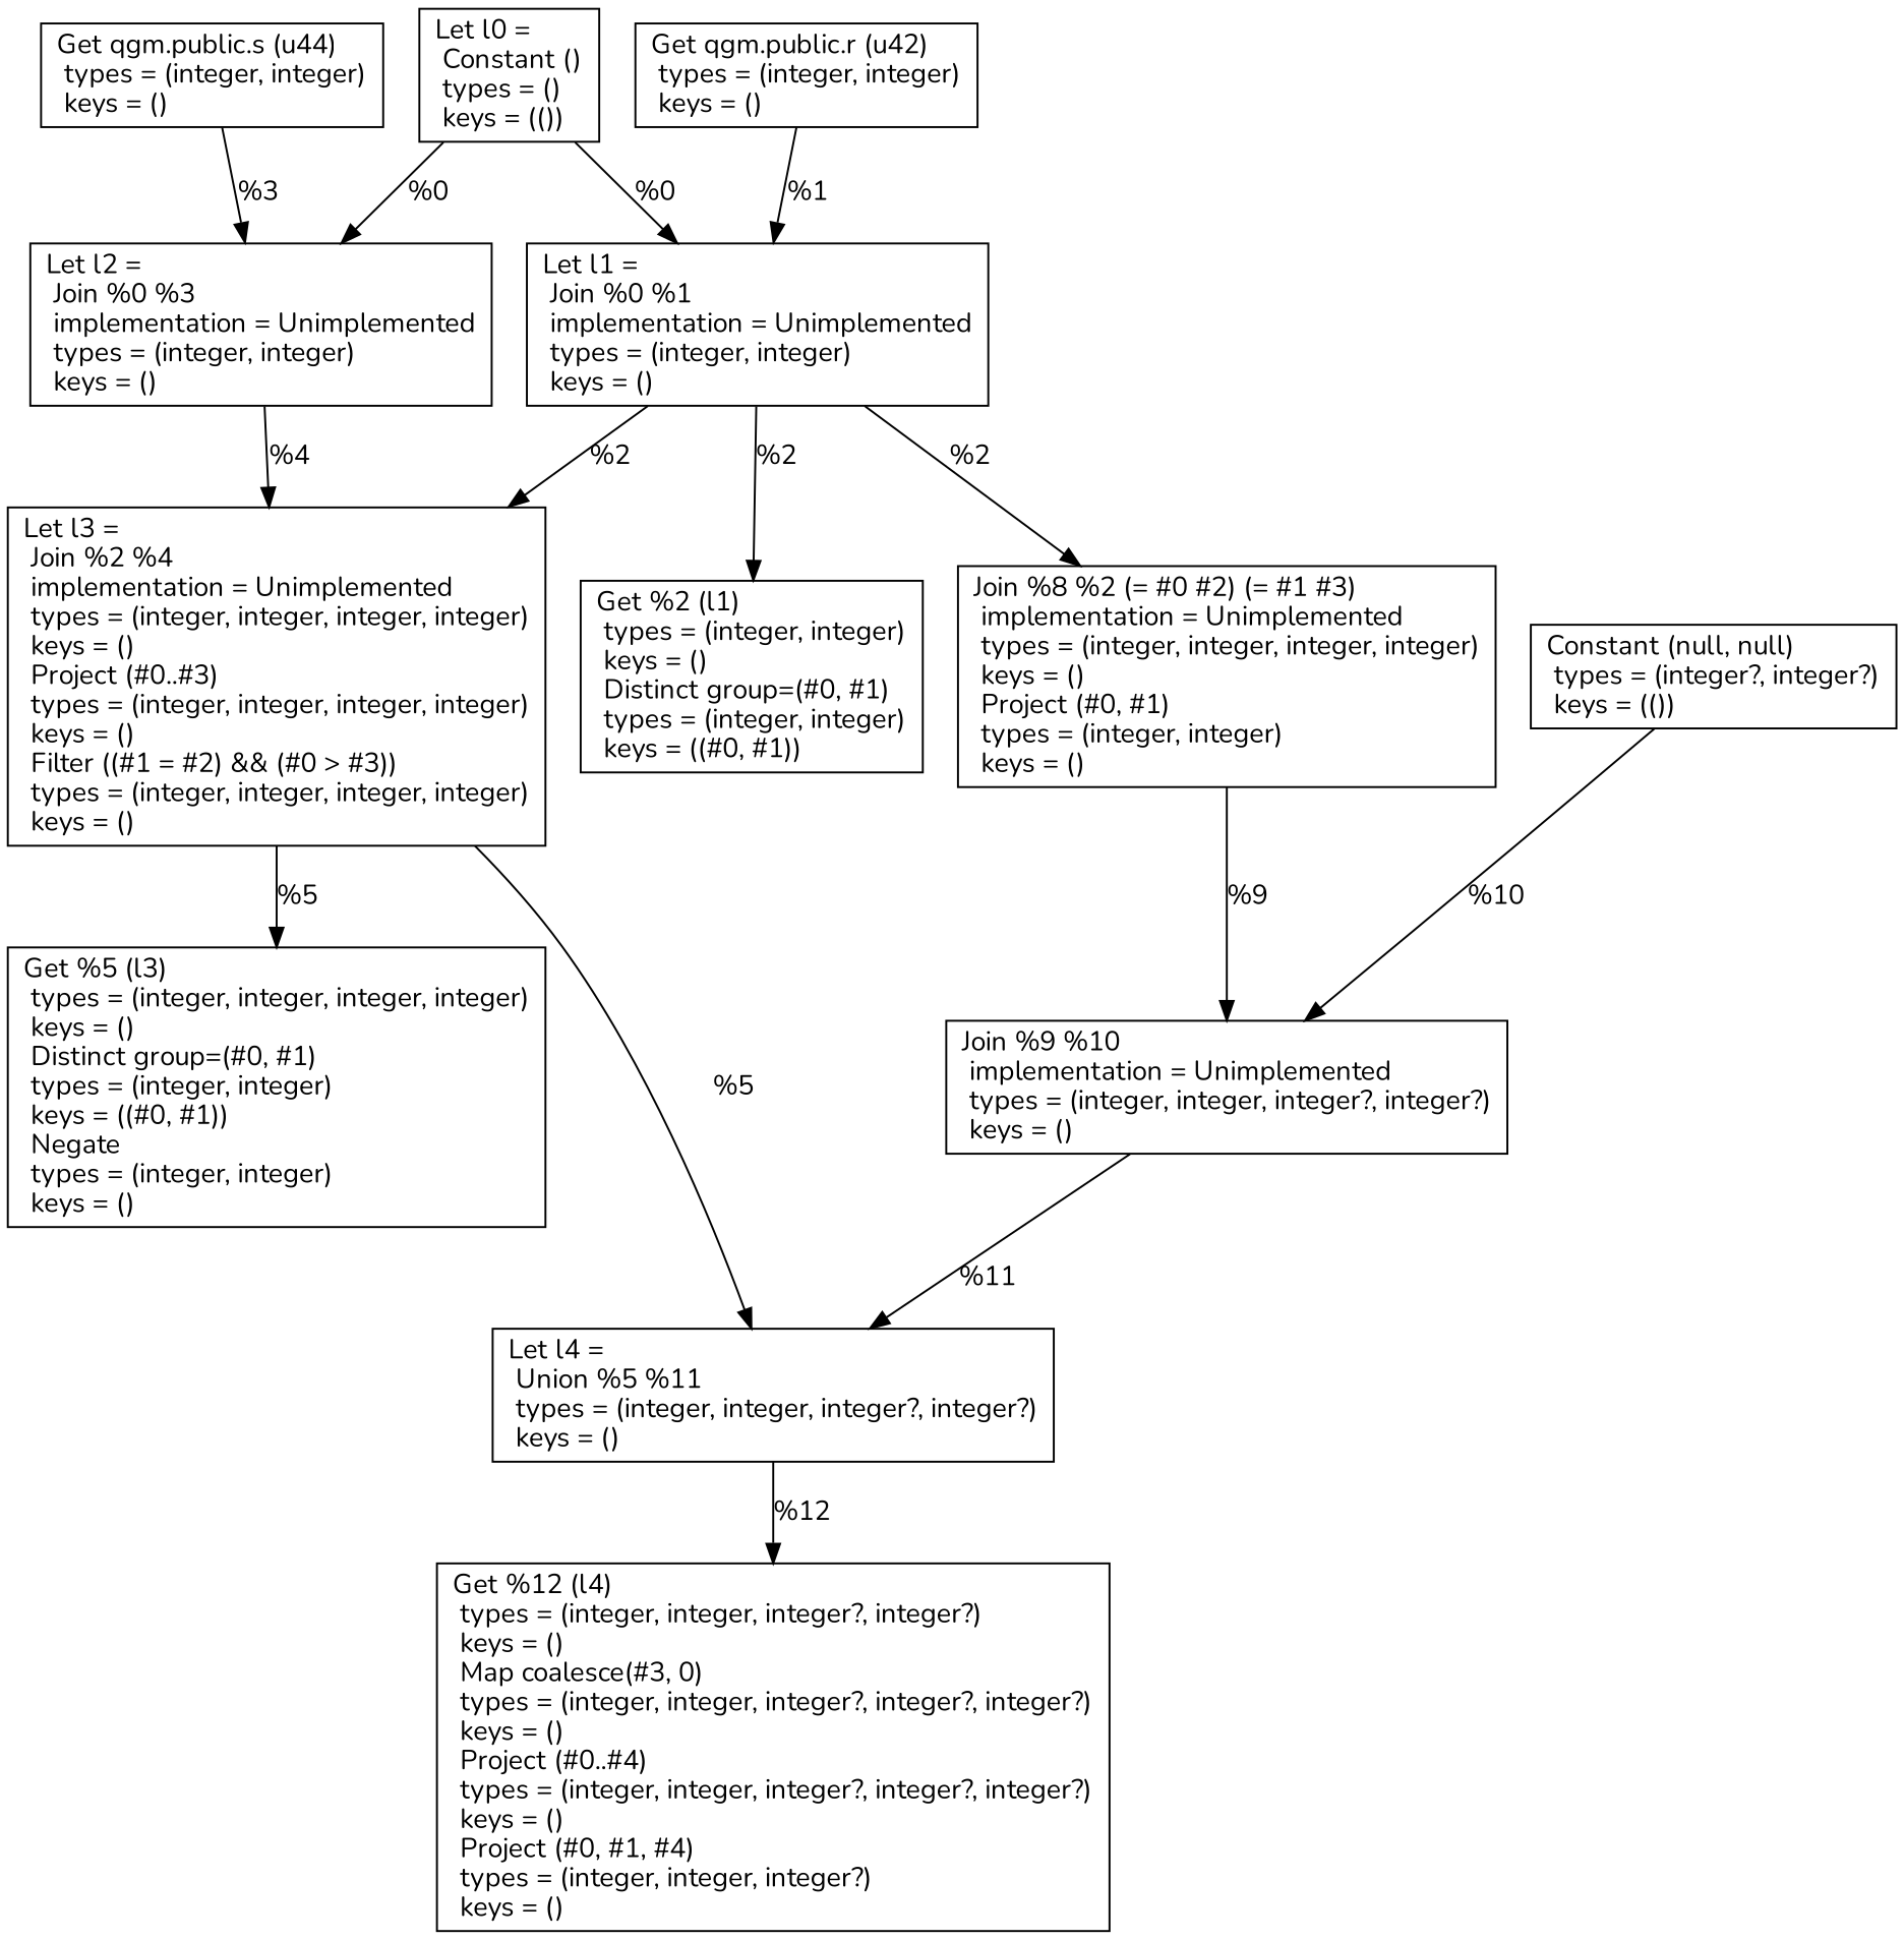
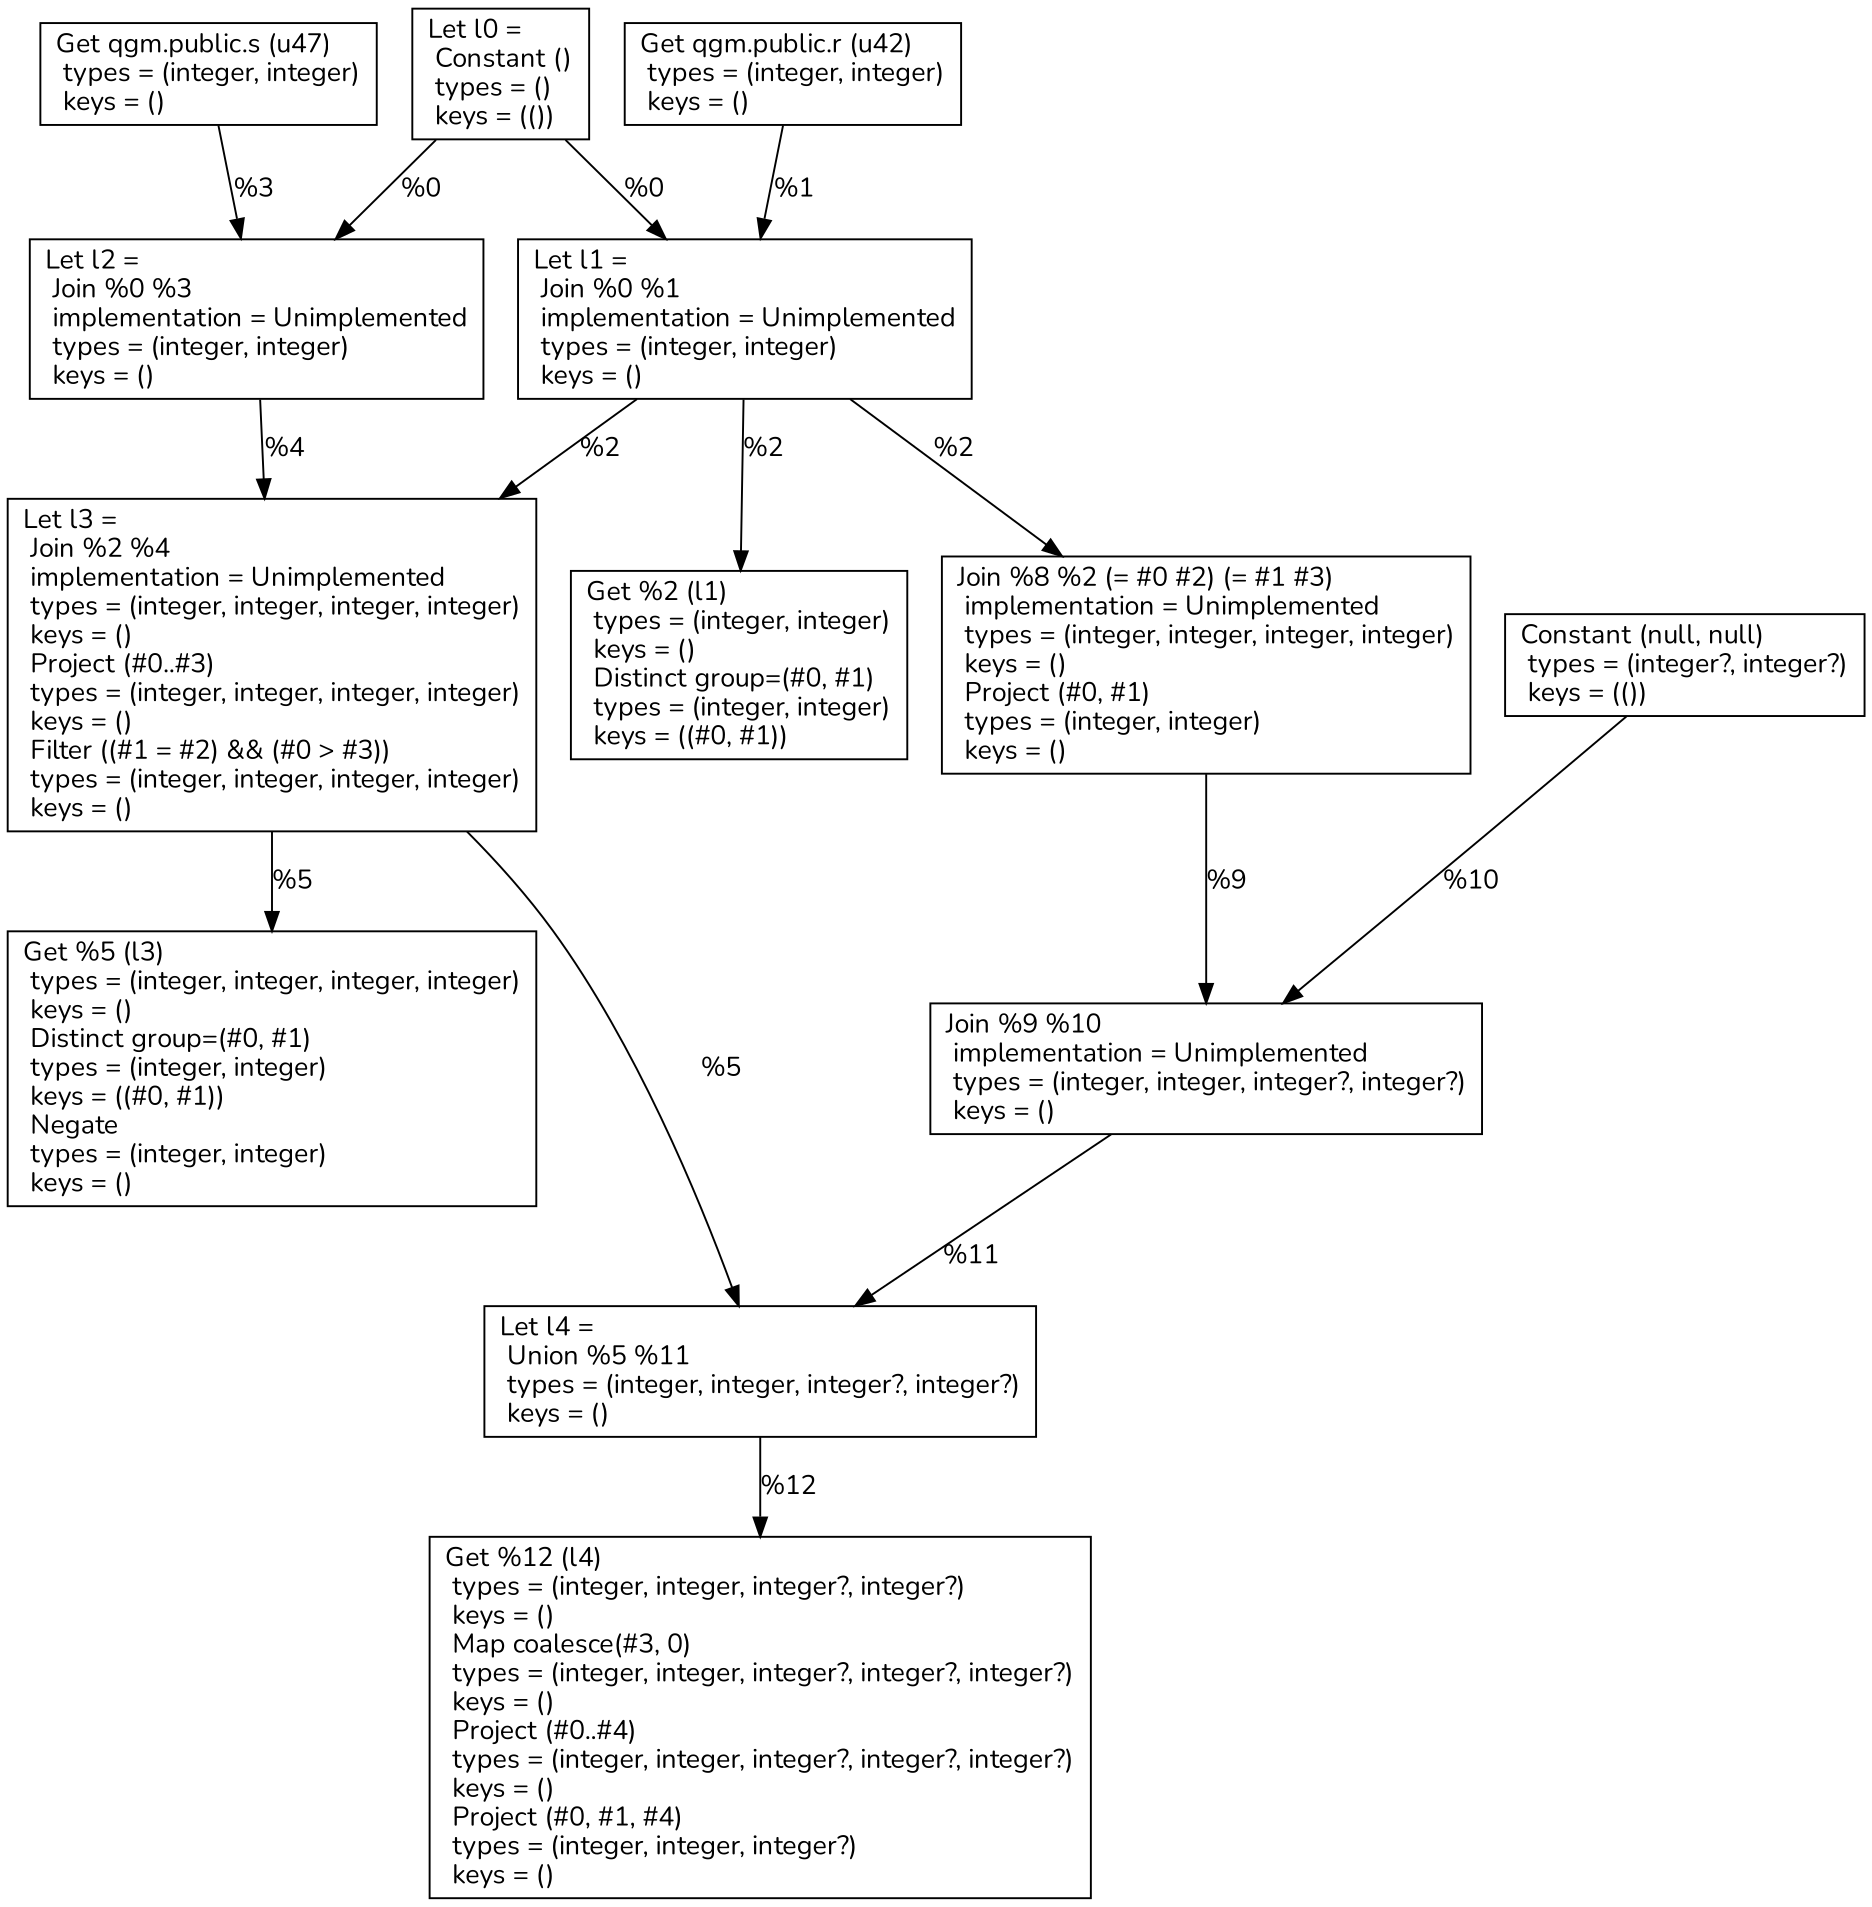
  digraph {
    fontname=Nunito
    node [fontname=Nunito shape=record]
    edge [fontname=Nunito]
    n1 [label="Let l0 =\l Constant ()\l  types = ()\l  keys = (())\l"]
    n2 [label="Let l1 =\l Join %0 %1\l  implementation = Unimplemented\l  types = (integer, integer)\l  keys = ()\l"]
    n3 [label="Let l2 =\l Join %0 %3\l  implementation = Unimplemented\l  types = (integer, integer)\l  keys = ()\l"]
    n4 [label="Let l3 =\l Join %2 %4\l  implementation = Unimplemented\l  types = (integer, integer, integer, integer)\l  keys = ()\l Project (#0..#3)\l  types = (integer, integer, integer, integer)\l  keys = ()\l Filter ((#1 = #2) && (#0 \> #3))\l  types = (integer, integer, integer, integer)\l  keys = ()\l"]
    n5 [label=" Get %2 (l1)\l  types = (integer, integer)\l  keys = ()\l Distinct group=(#0, #1)\l  types = (integer, integer)\l  keys = ((#0, #1))\l"]
    n6 [label=" Join %8 %2 (= #0 #2) (= #1 #3)\l  implementation = Unimplemented\l  types = (integer, integer, integer, integer)\l  keys = ()\l Project (#0, #1)\l  types = (integer, integer)\l  keys = ()\l"]
    n7 [label=" Get qgm.public.r (u42)\l  types = (integer, integer)\l  keys = ()\l"]
    n8 [label=" Get %5 (l3)\l  types = (integer, integer, integer, integer)\l  keys = ()\l Distinct group=(#0, #1)\l  types = (integer, integer)\l  keys = ((#0, #1))\l Negate\l  types = (integer, integer)\l  keys = ()\l"]
    n9 [label="Let l4 =\l Union %5 %11\l  types = (integer, integer, integer?, integer?)\l  keys = ()\l"]
    n10 [label=" Join %9 %10\l  implementation = Unimplemented\l  types = (integer, integer, integer?, integer?)\l  keys = ()\l"]
-   n11 [label=" Get qgm.public.s (u44)\l  types = (integer, integer)\l  keys = ()\l"]
+   n11 [label=" Get qgm.public.s (u47)\l  types = (integer, integer)\l  keys = ()\l"]
    n12 [label=" Get %12 (l4)\l  types = (integer, integer, integer?, integer?)\l  keys = ()\l Map coalesce(#3, 0)\l  types = (integer, integer, integer?, integer?, integer?)\l  keys = ()\l Project (#0..#4)\l  types = (integer, integer, integer?, integer?, integer?)\l  keys = ()\l Project (#0, #1, #4)\l  types = (integer, integer, integer?)\l  keys = ()\l"]
    n13 [label=" Constant (null, null)\l  types = (integer?, integer?)\l  keys = (())\l"]
    n1 -> n2 [label="%0\l"]
    n1 -> n3 [label="%0\l"]
    n2 -> n4 [label="%2\l"]
    n2 -> n5 [label="%2\l"]
    n2 -> n6 [label="%2\l"]
    n3 -> n4 [label="%4\l"]
    n4 -> n8 [label="%5\l"]
    n4 -> n9 [label="%5\l"]
    n6 -> n10 [label="%9\l"]
    n7 -> n2 [label="%1\l"]
    n9 -> n12 [label="%12\l"]
    n10 -> n9 [label="%11\l"]
    n11 -> n3 [label="%3\l"]
    n13 -> n10 [label="%10\l"]
  }
